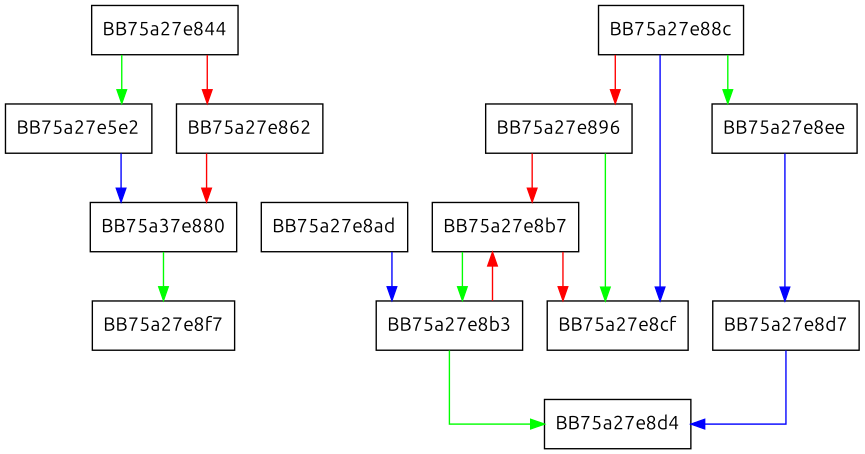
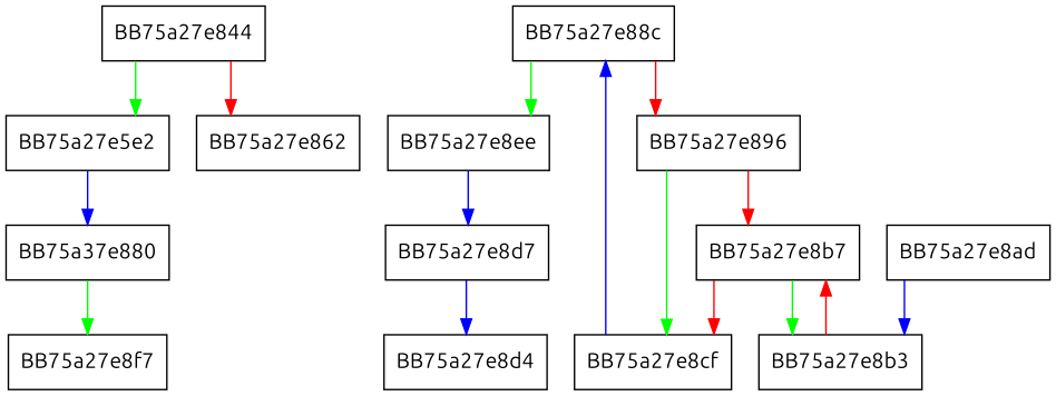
  digraph {
    fontname=Ubuntu
    splines=ortho
    node [fontname=Ubuntu shape=box]
    edge [color=green fontname=Ubuntu]
    n1 [label=BB75a27e5e2]
    BB75a27e844
    BB75a27e862
    n4 [label=BB75a37e880]
    BB75a27e8f7
    BB75a27e88c
    BB75a27e8ee
    BB75a27e896
    BB75a27e8d7
    BB75a27e8cf
    BB75a27e8b7
    BB75a27e8d4
    BB75a27e8ad
    BB75a27e8b3
    n1 -> n4 [color=blue]
    BB75a27e844 -> n1
    BB75a27e844 -> BB75a27e862 [color=red]
-   BB75a27e862 -> n4 [color=red]
    n4 -> BB75a27e8f7
    BB75a27e88c -> BB75a27e8ee
    BB75a27e88c -> BB75a27e896 [color=red]
    BB75a27e8ee -> BB75a27e8d7 [color=blue]
    BB75a27e896 -> BB75a27e8cf
    BB75a27e896 -> BB75a27e8b7 [color=red]
    BB75a27e8d7 -> BB75a27e8d4 [color=blue]
-   BB75a27e88c -> BB75a27e8cf [color=blue]
+   BB75a27e8cf -> BB75a27e88c [color=blue]
    BB75a27e8b7 -> BB75a27e8cf [color=red]
    BB75a27e8b7 -> BB75a27e8b3
    BB75a27e8ad -> BB75a27e8b3 [color=blue]
    BB75a27e8b3 -> BB75a27e8b7 [color=red]
-   BB75a27e8b3 -> BB75a27e8d4
  }
